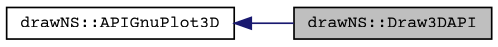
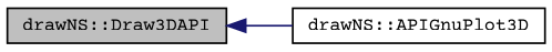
  digraph {
    rankdir=LR
    fontname="Courier Prime"
    node [color=black fontname="Courier Prime" fontsize=10 shape=record style=filled]
    n1 [fillcolor=grey75 fontcolor=black height=0.2 label="drawNS::Draw3DAPI" width=0.4]
    n2 [fillcolor=white height=0.2 label="drawNS::APIGnuPlot3D" width=0.4]
-   n2 -> n1 [color=midnightblue dir=back fontname="Courier Prime" fontsize=10 labelfontname=Helvetica labelfontsize=10 style=solid]
+   n1 -> n2 [color=midnightblue dir=back fontname="Courier Prime" fontsize=10 labelfontname=Helvetica labelfontsize=10 style=solid]
  }
